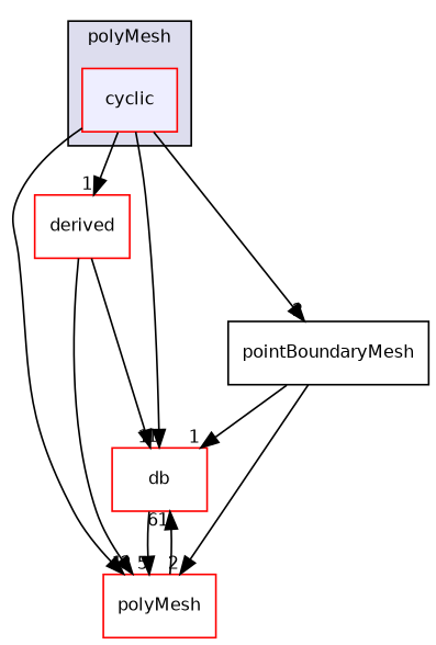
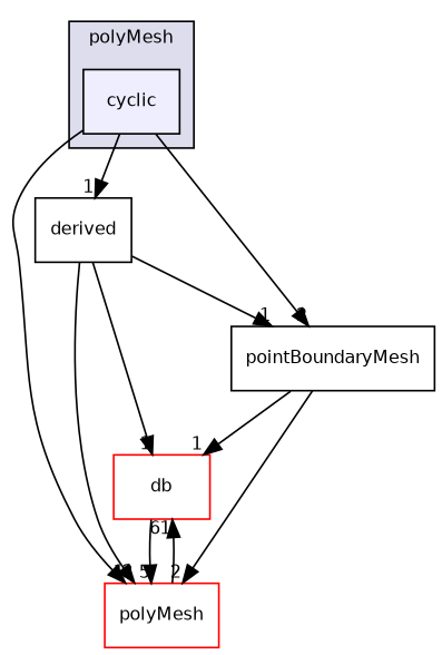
  digraph {
    compound=true
    node [fontname=Helvetica fontsize=10 shape=box color=red]
    edge [headlabel=1 labeldistance=1.5 labelfontname=Helvetica labelfontsize=10]
-   n1 [fillcolor="#eeeeff" label=cyclic pencolor=black style=filled]
+   n1 [fillcolor="#eeeeff" label=cyclic pencolor=black style=filled color=""]
    n2 [label=db]
    n3 [label=pointBoundaryMesh color=""]
    n4 [label=polyMesh]
-   n5 [label=derived]
+   n5 [color=black label=derived]
    subgraph cluster_1 {
      bgcolor="#ddddee"
      fontname=Helvetica
      fontsize=10
      label=polyMesh
      pencolor=black
      n1
    }
-   n1 -> n2
    n1 -> n3 [headlabel=2]
    n1 -> n4
    n1 -> n5
    n2 -> n4 [headlabel=5]
    n3 -> n2
    n3 -> n4 [headlabel=2]
    n4 -> n2 [headlabel=61]
    n5 -> n2
+   n5 -> n3
    n5 -> n4 [headlabel=2]
  }
